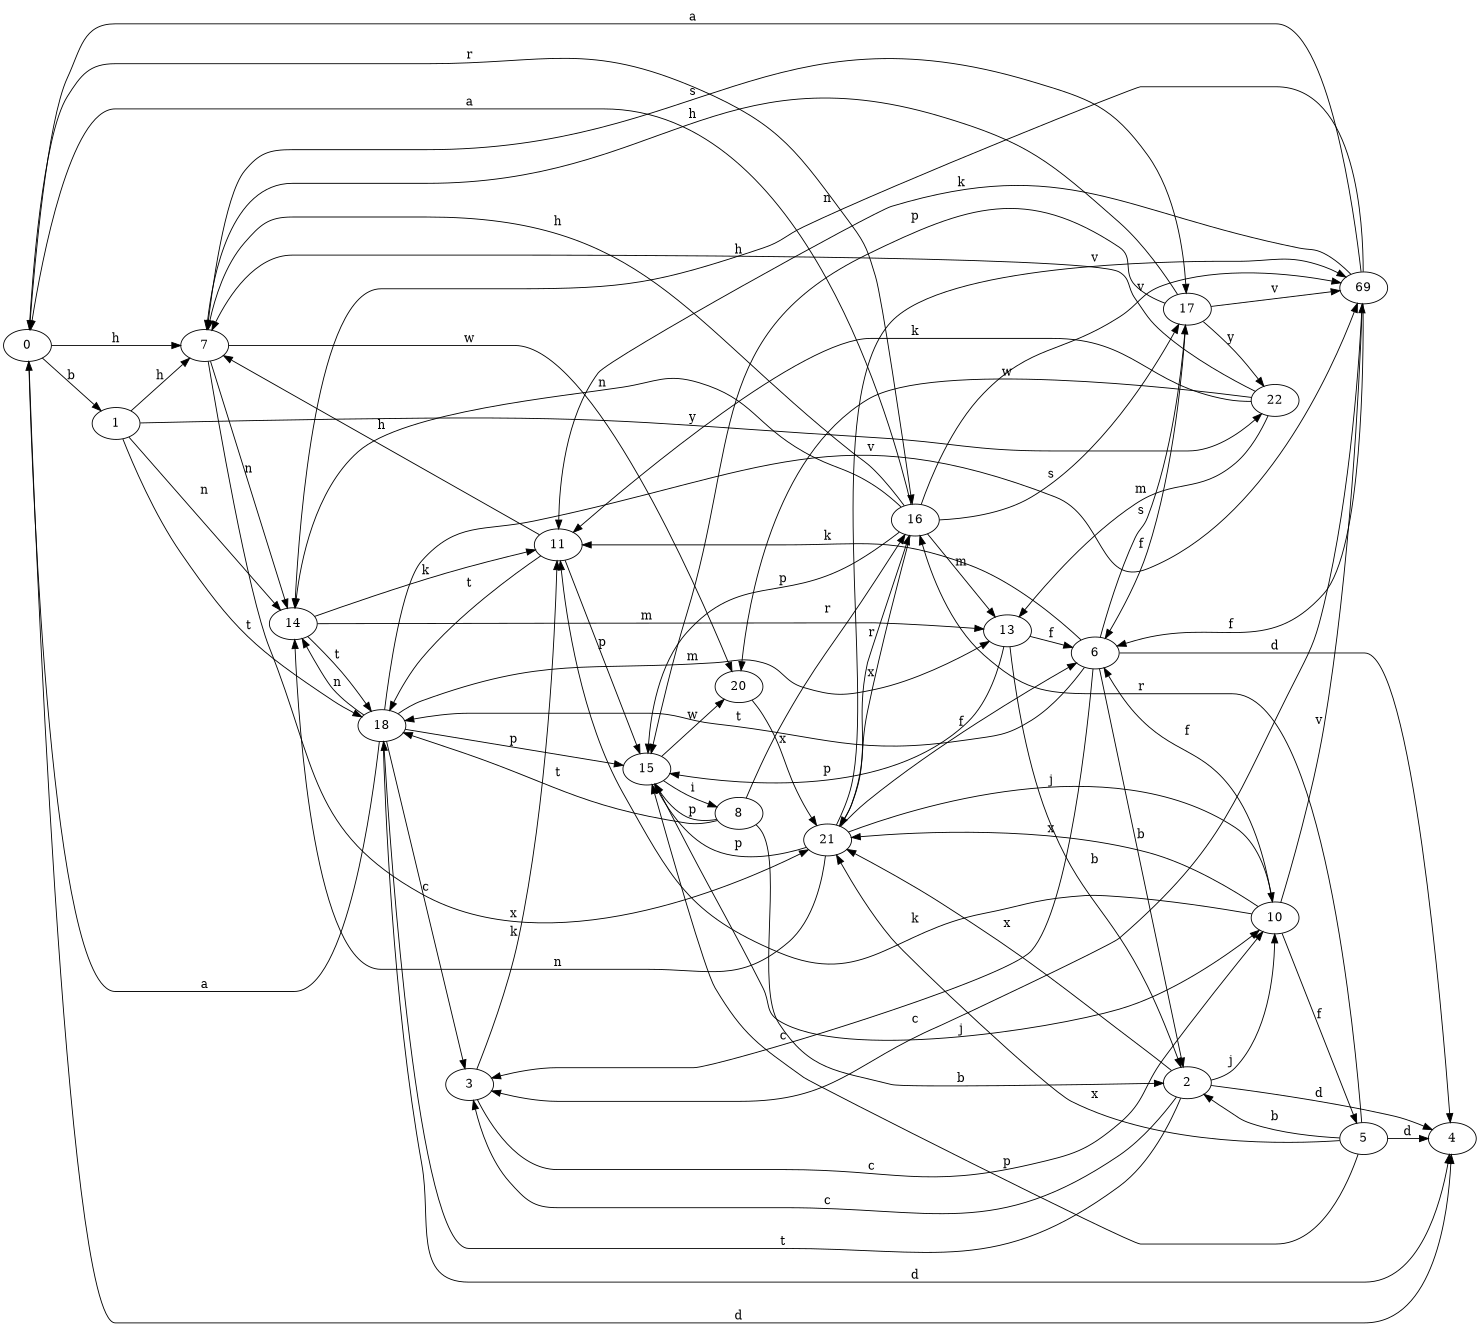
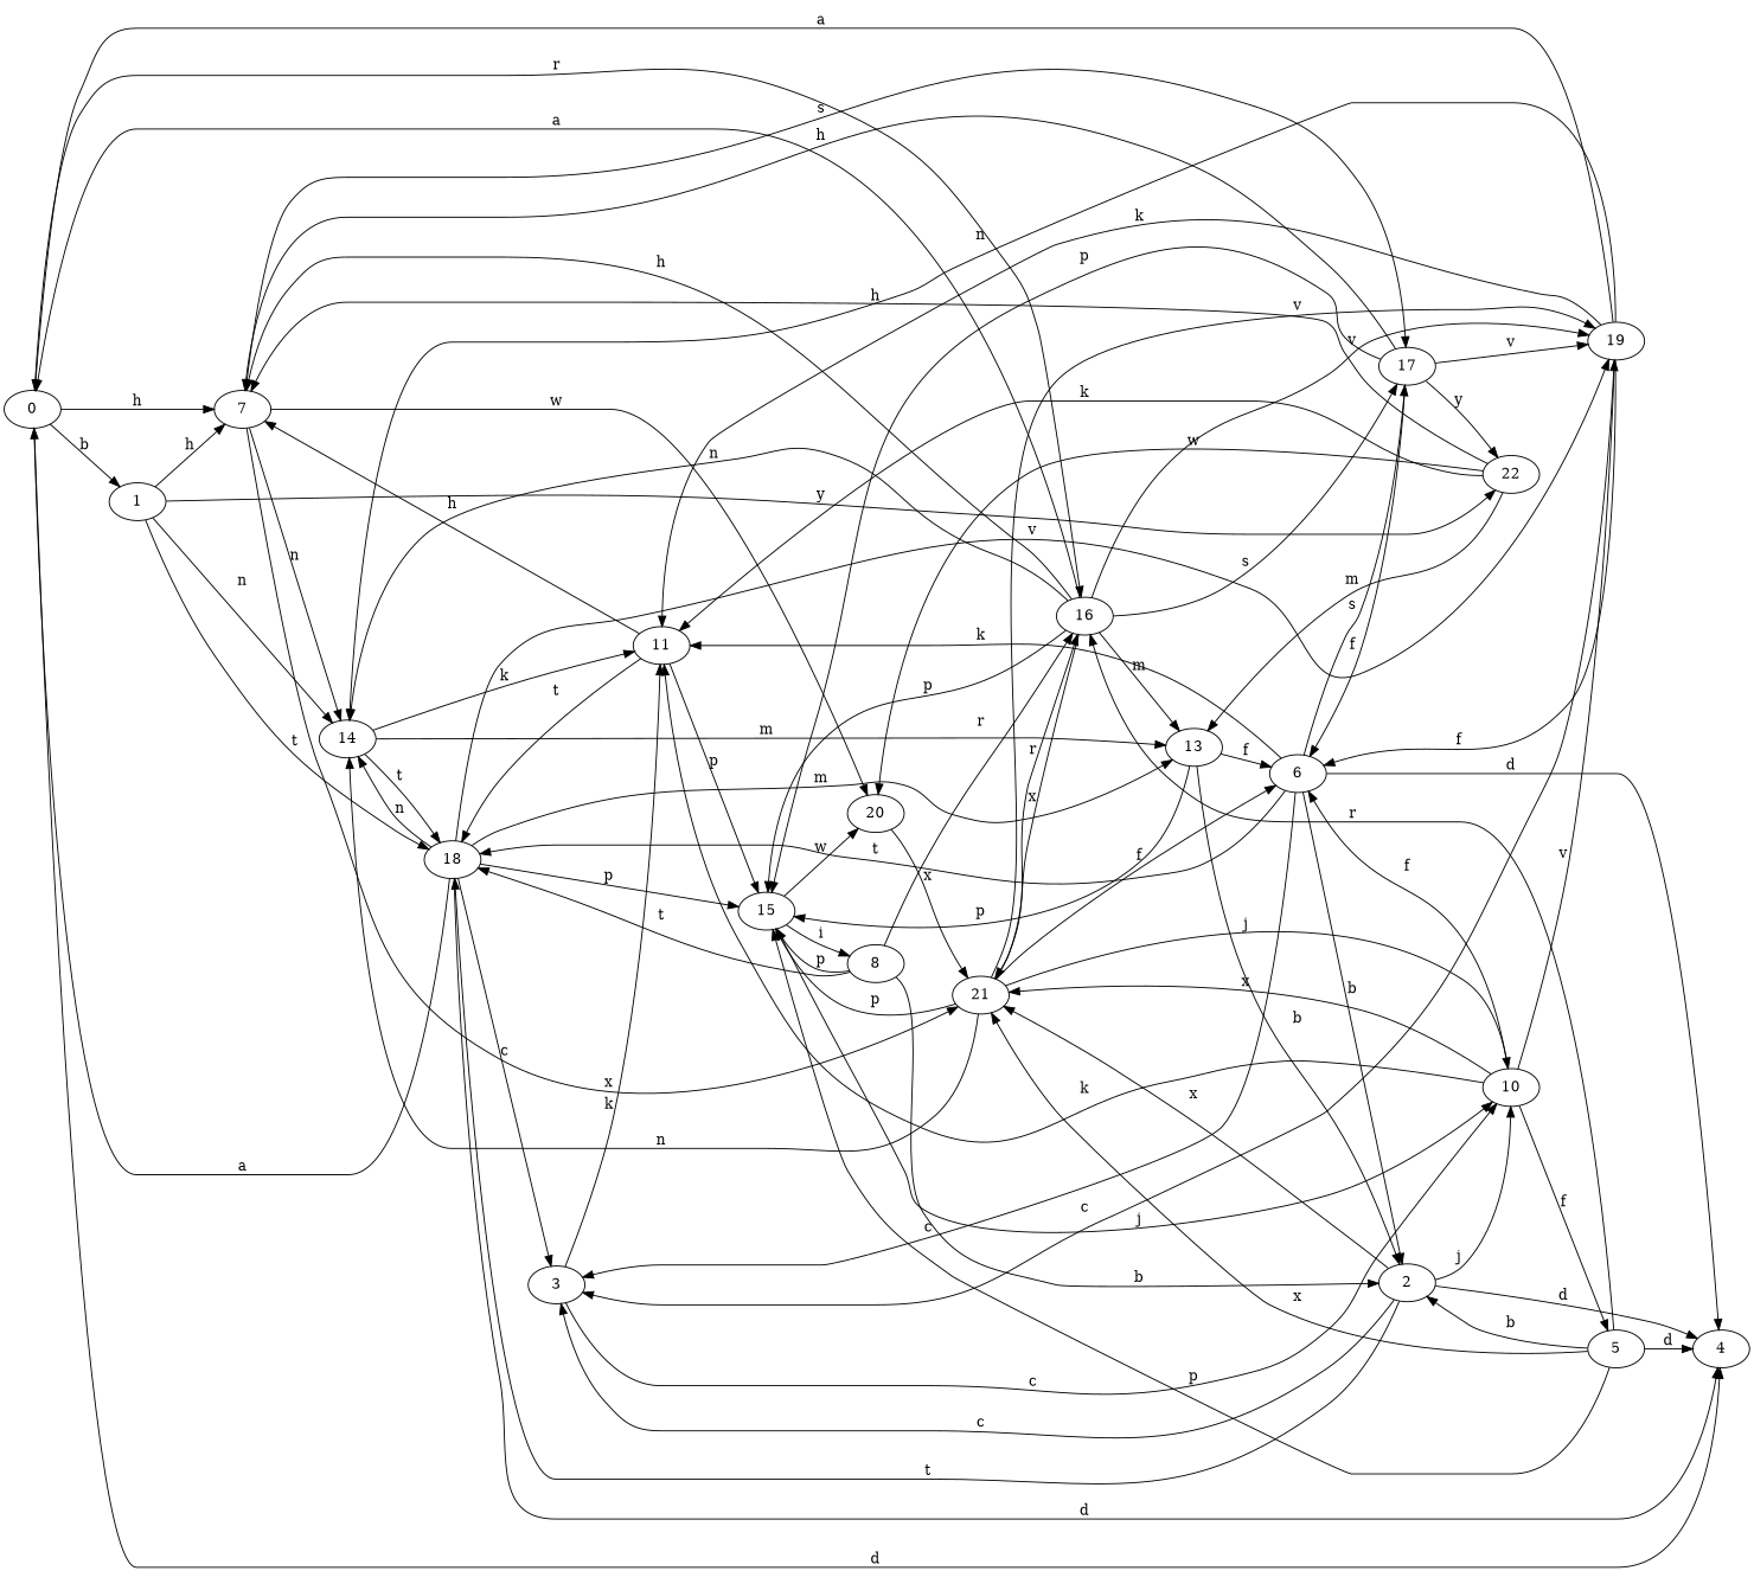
  strict digraph {
    rankdir=LR
    0
    1
    4
    7
    16
    14
    22
    18
    21
    17
    20
    15
-   19 [label=69]
+   19
    13
    11
    2
    3
    10
    5
    6
    8
    0 -> 1 [label=b]
    0 -> 4 [label=d]
    0 -> 7 [label=h]
    0 -> 16 [label=r]
    1 -> 7 [label=h]
    1 -> 14 [label=n]
    1 -> 22 [label=y]
    1 -> 18 [label=t]
    7 -> 14 [label=n]
    7 -> 21 [label=x]
    7 -> 17 [label=s]
    7 -> 20 [label=w]
    16 -> 0 [label=a]
    16 -> 7 [label=h]
    16 -> 14 [label=n]
    16 -> 21 [label=x]
    16 -> 17 [label=s]
    16 -> 15 [label=p]
    16 -> 19 [label=v]
    16 -> 13 [label=m]
    14 -> 18 [label=t]
    14 -> 13 [label=m]
    14 -> 11 [label=k]
    22 -> 7 [label=h]
    22 -> 20 [label=w]
    22 -> 13 [label=m]
    22 -> 11 [label=k]
    18 -> 0 [label=a]
    18 -> 4 [label=d]
    18 -> 14 [label=n]
    18 -> 15 [label=p]
    18 -> 19 [label=v]
    18 -> 13 [label=m]
    18 -> 3 [label=c]
    21 -> 16 [label=r]
    21 -> 14 [label=n]
    21 -> 15 [label=p]
    21 -> 19 [label=v]
    21 -> 10 [label=j]
    21 -> 6 [label=f]
    17 -> 7 [label=h]
    17 -> 22 [label=y]
    17 -> 15 [label=p]
    17 -> 19 [label=v]
    17 -> 6 [label=f]
    20 -> 21 [label=x]
    15 -> 20 [label=w]
    15 -> 10 [label=j]
    15 -> 8 [label=i]
    19 -> 0 [label=a]
    19 -> 14 [label=n]
    19 -> 11 [label=k]
    19 -> 3 [label=c]
    19 -> 6 [label=f]
    13 -> 15 [label=p]
    13 -> 2 [label=b]
    13 -> 6 [label=f]
    11 -> 7 [label=h]
    11 -> 18 [label=t]
    11 -> 15 [label=p]
    2 -> 4 [label=d]
    2 -> 18 [label=t]
    2 -> 21 [label=x]
    2 -> 3 [label=c]
    2 -> 10 [label=j]
    3 -> 11 [label=k]
    3 -> 10 [label=c]
    10 -> 21 [label=x]
    10 -> 19 [label=v]
    10 -> 11 [label=k]
    10 -> 5 [label=f]
    10 -> 6 [label=f]
    5 -> 4 [label=d]
    5 -> 16 [label=r]
    5 -> 21 [label=x]
    5 -> 15 [label=p]
    5 -> 2 [label=b]
    6 -> 4 [label=d]
    6 -> 18 [label=t]
    6 -> 17 [label=s]
    6 -> 11 [label=k]
    6 -> 2 [label=b]
    6 -> 3 [label=c]
    8 -> 16 [label=r]
    8 -> 18 [label=t]
    8 -> 15 [label=p]
    8 -> 2 [label=b]
  }
